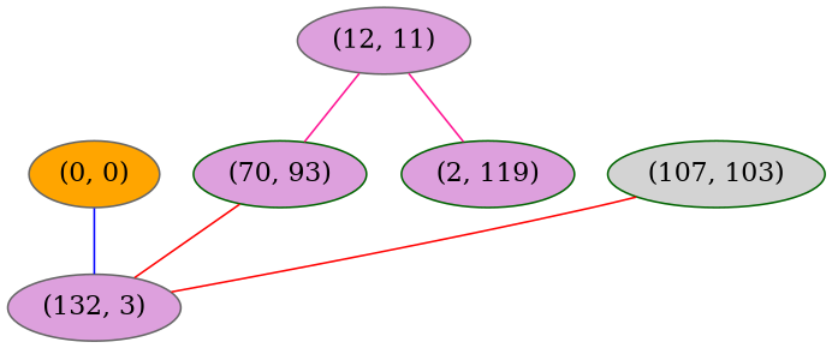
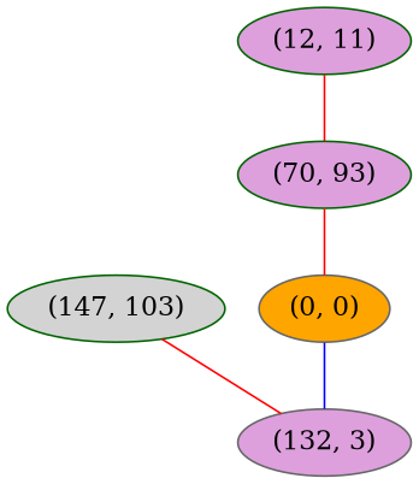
  graph {
    node [color=gray40 fillcolor=plum style=filled]
    edge [color=red weight=1]
    "(0, 0)" [fillcolor=orange]
    "(132, 3)"
    "(70, 93)" [color=darkgreen]
-   "(12, 11)"
-   "(2, 119)" [color=darkgreen]
-   "(147, 103)" [color=darkgreen fillcolor=lightgrey label="(107, 103)"]
+   "(12, 11)" [color=darkgreen]
+   "(147, 103)" [color=darkgreen fillcolor=lightgrey]
    "(0, 0)" -- "(132, 3)" [color=blue weight=4]
-   "(70, 93)" -- "(132, 3)"
-   "(12, 11)" -- "(70, 93)" [color=deeppink]
-   "(12, 11)" -- "(2, 119)" [color=deeppink]
+   "(70, 93)" -- "(0, 0)"
+   "(12, 11)" -- "(70, 93)"
    "(147, 103)" -- "(132, 3)"
  }
